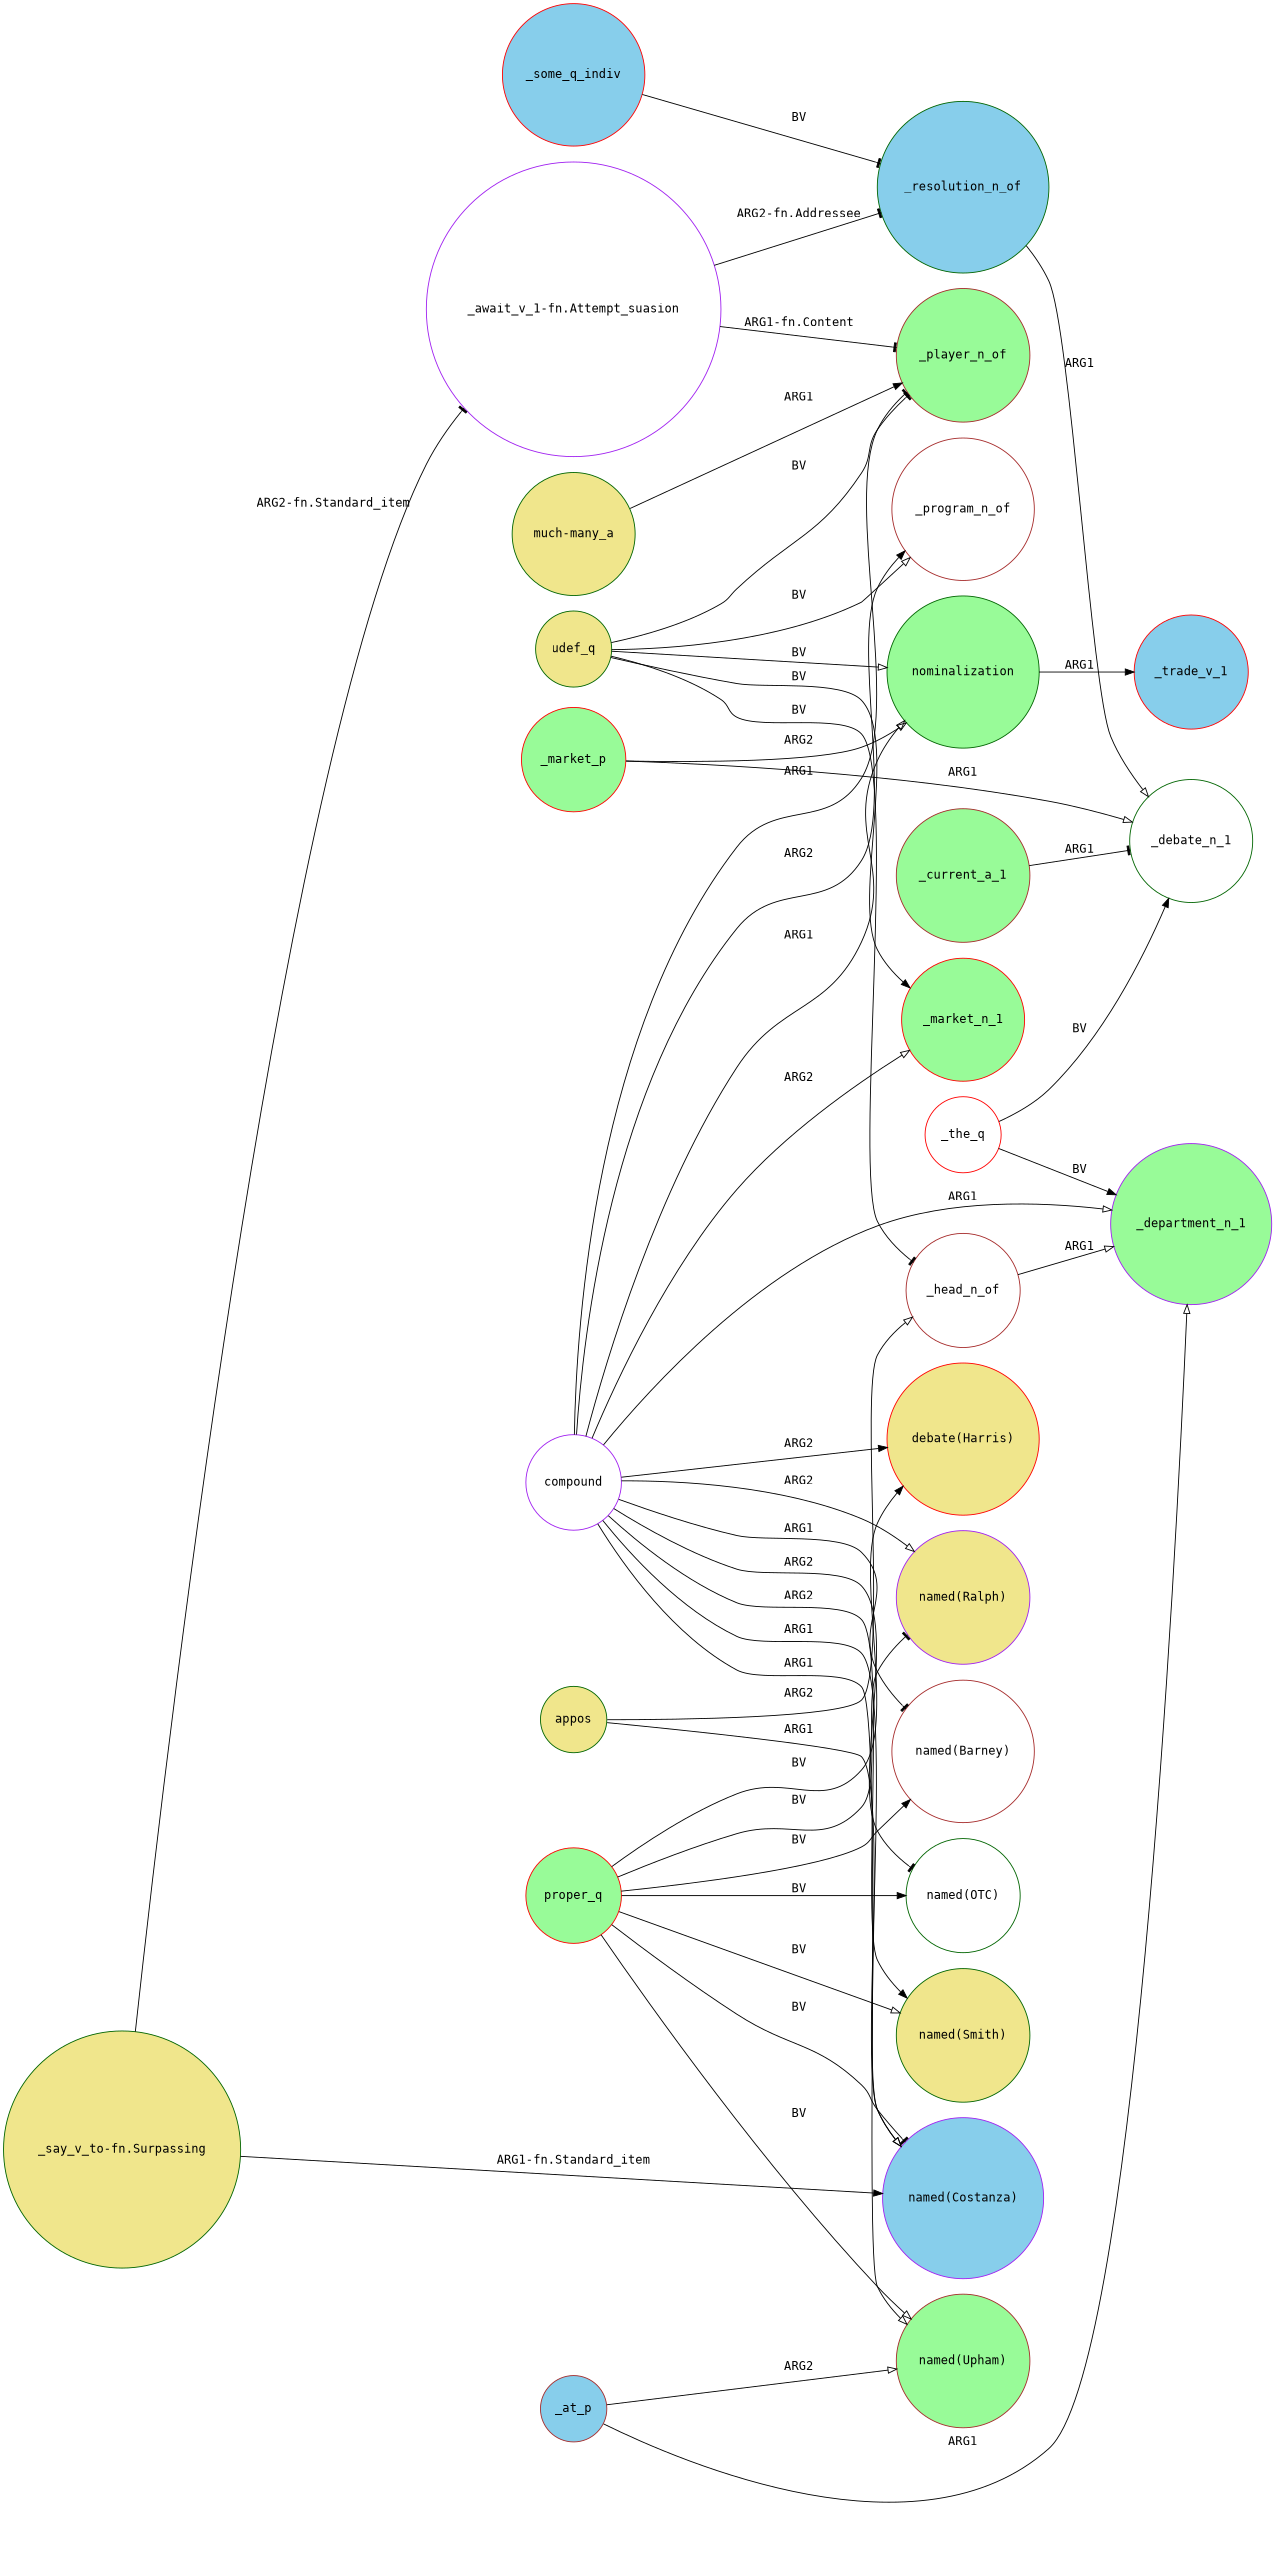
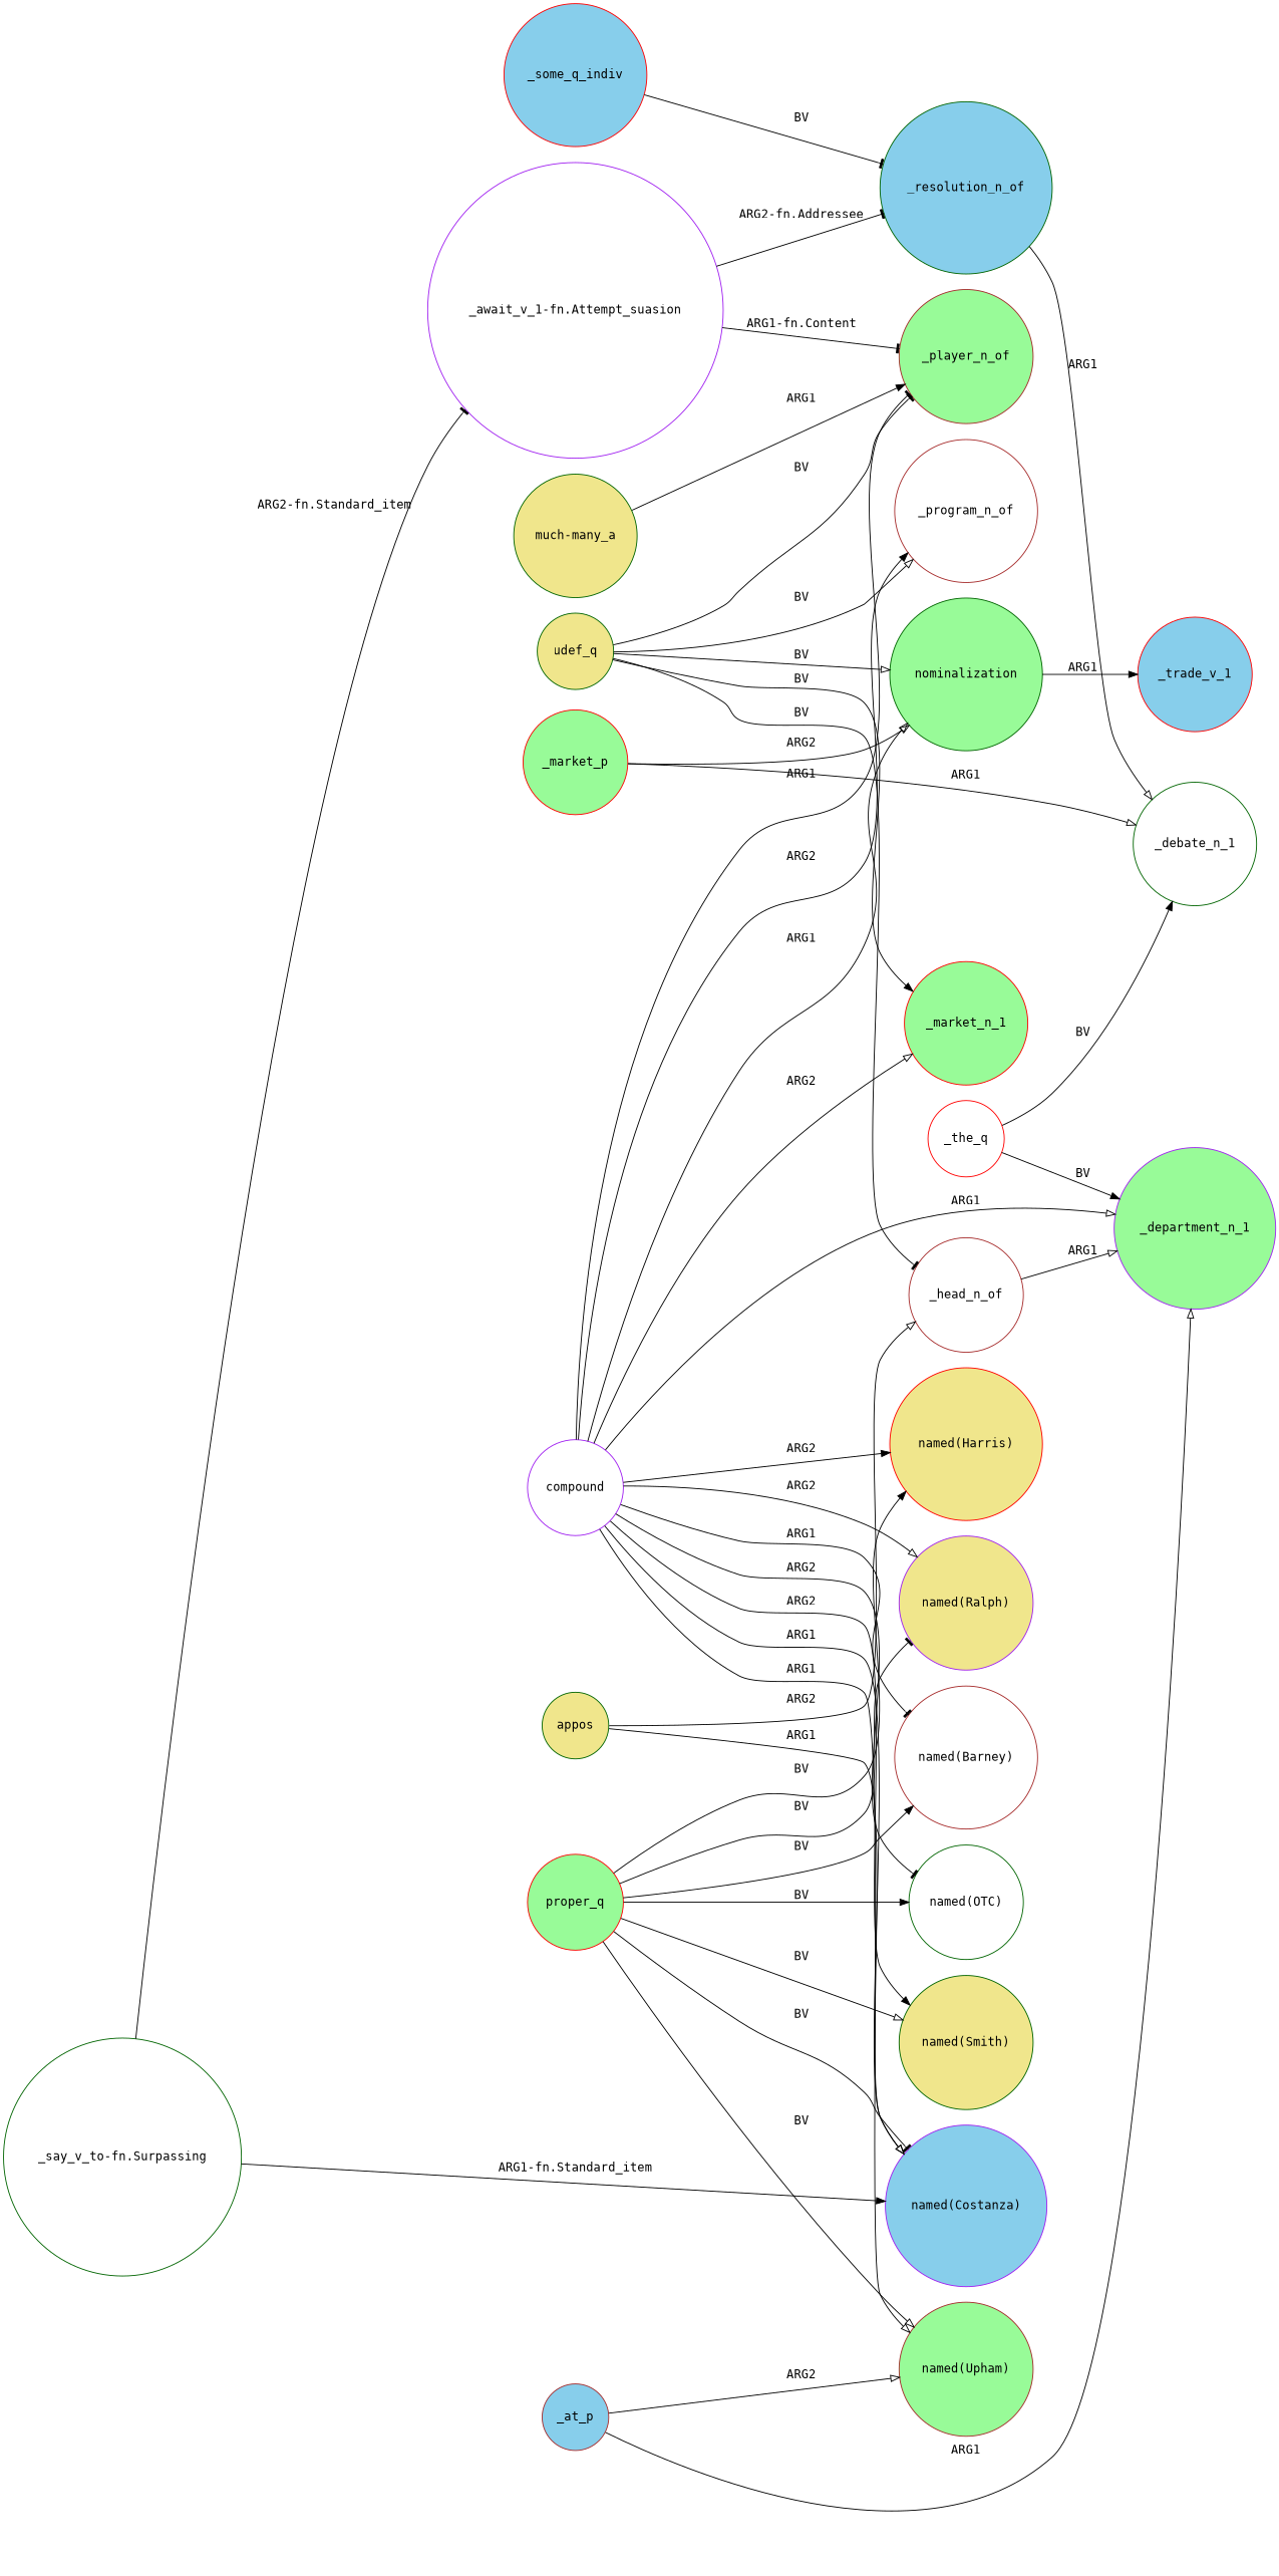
  digraph {
    fontname="DejaVu Sans Mono"
    rankdir=LR
    node [color=darkgreen fillcolor=palegreen fontname="DejaVu Sans Mono" shape=circle style=filled]
    edge [arrowhead=onormal fontname="DejaVu Sans Mono"]
    udef_q [fillcolor=khaki]
    _market_n_1 [color=red]
    _player_n_of [color=brown]
    nominalization
    _head_n_of [color=brown fillcolor=white]
    _program_n_of [color=brown fillcolor=white]
    _trade_v_1 [color=red fillcolor=skyblue]
    _department_n_1 [color=purple]
    compound [color=purple fillcolor=white]
    "named(Barney)" [color=brown fillcolor=white]
    "named(Smith)" [fillcolor=khaki]
    "named(Costanza)" [color=purple fillcolor=skyblue]
-   "named(Harris)" [color=red fillcolor=khaki label="debate(Harris)"]
+   "named(Harris)" [color=red fillcolor=khaki]
    "named(Upham)" [color=brown]
    "named(OTC)" [fillcolor=white]
    "named(Ralph)" [color=purple fillcolor=khaki]
    _the_q [color=red fillcolor=white]
    _debate_n_1 [fillcolor=white]
    n19 [color=red label=_market_p]
    proper_q [color=red]
    "_await_v_1-fn.Attempt_suasion" [color=purple fillcolor=white]
    _resolution_n_of [fillcolor=skyblue]
-   "_say_v_to-fn.Surpassing" [fillcolor=khaki]
-   _current_a_1 [color=brown]
+   "_say_v_to-fn.Surpassing" [fillcolor=white]
    _at_p [color=brown fillcolor=skyblue]
    _some_q_indiv [color=red fillcolor=skyblue]
    "much-many_a" [fillcolor=khaki]
    appos [fillcolor=khaki]
    udef_q -> _market_n_1 [arrowhead=normal label=BV]
    udef_q -> _player_n_of [arrowhead=tee label=BV]
    udef_q -> nominalization [label=BV]
    udef_q -> _head_n_of [arrowhead=tee label=BV]
    udef_q -> _program_n_of [label=BV]
    nominalization -> _trade_v_1 [arrowhead=normal label=ARG1]
    _head_n_of -> _department_n_1 [label=ARG1]
    compound -> _market_n_1 [label=ARG2]
    compound -> _player_n_of [arrowhead=tee label=ARG1]
    compound -> nominalization [label=ARG1]
    compound -> _program_n_of [arrowhead=normal label=ARG2]
    compound -> _department_n_1 [label=ARG1]
    compound -> "named(Barney)" [arrowhead=tee label=ARG1]
    compound -> "named(Smith)" [arrowhead=normal label=ARG2]
    compound -> "named(Costanza)" [label=ARG1]
    compound -> "named(Harris)" [arrowhead=normal label=ARG2]
    compound -> "named(Upham)" [label=ARG1]
    compound -> "named(OTC)" [arrowhead=tee label=ARG2]
    compound -> "named(Ralph)" [label=ARG2]
    _the_q -> _department_n_1 [arrowhead=normal label=BV]
    _the_q -> _debate_n_1 [arrowhead=normal label=BV]
    n19 -> nominalization [label=ARG2]
    n19 -> _debate_n_1 [label=ARG1]
    proper_q -> "named(Barney)" [arrowhead=normal label=BV]
    proper_q -> "named(Smith)" [label=BV]
    proper_q -> "named(Costanza)" [arrowhead=tee label=BV]
    proper_q -> "named(Harris)" [arrowhead=normal label=BV]
    proper_q -> "named(Upham)" [label=BV]
    proper_q -> "named(OTC)" [arrowhead=normal label=BV]
    proper_q -> "named(Ralph)" [arrowhead=tee label=BV]
    "_await_v_1-fn.Attempt_suasion" -> _player_n_of [arrowhead=tee label="ARG1-fn.Content"]
    "_await_v_1-fn.Attempt_suasion" -> _resolution_n_of [arrowhead=tee label="ARG2-fn.Addressee"]
    _resolution_n_of -> _debate_n_1 [label=ARG1]
    "_say_v_to-fn.Surpassing" -> "named(Costanza)" [arrowhead=normal label="ARG1-fn.Standard_item"]
    "_say_v_to-fn.Surpassing" -> "_await_v_1-fn.Attempt_suasion" [arrowhead=tee label="ARG2-fn.Standard_item"]
-   _current_a_1 -> _debate_n_1 [arrowhead=tee label=ARG1]
    _at_p -> _department_n_1 [label=ARG1]
    _at_p -> "named(Upham)" [label=ARG2]
    _some_q_indiv -> _resolution_n_of [arrowhead=tee label=BV]
    "much-many_a" -> _player_n_of [arrowhead=normal label=ARG1]
    appos -> _head_n_of [label=ARG2]
    appos -> "named(Costanza)" [label=ARG1]
  }
